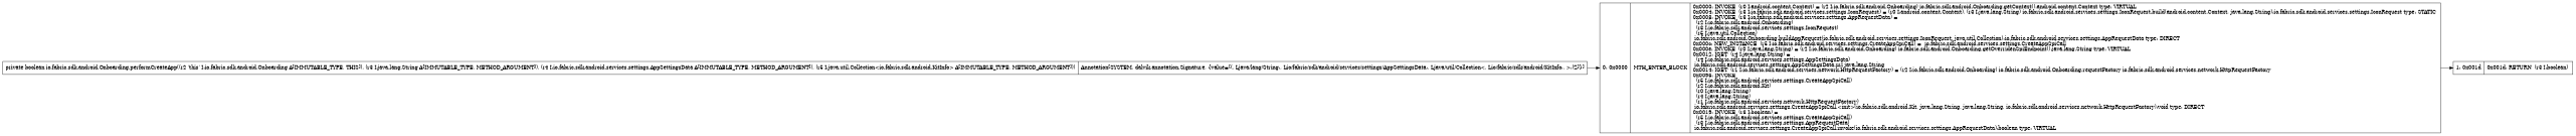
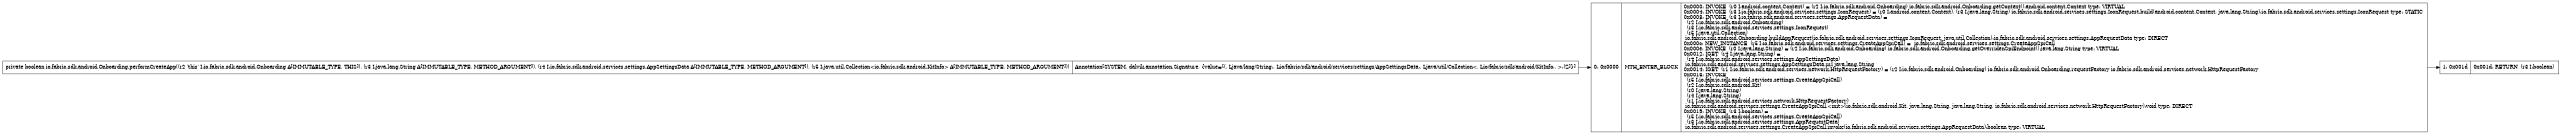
  digraph {
    rankdir=LR
    node [shape=record]
-   n1 [label="{0\:\ 0x0000|MTH_ENTER_BLOCK\l|0x0000: INVOKE  (r0 I:android.content.Context) = (r2 I:io.fabric.sdk.android.Onboarding) io.fabric.sdk.android.Onboarding.getContext():android.content.Context type: VIRTUAL \l0x0004: INVOKE  (r3 I:io.fabric.sdk.android.services.settings.IconRequest) = (r0 I:android.content.Context), (r3 I:java.lang.String) io.fabric.sdk.android.services.settings.IconRequest.build(android.content.Context, java.lang.String):io.fabric.sdk.android.services.settings.IconRequest type: STATIC \l0x0008: INVOKE  (r3 I:io.fabric.sdk.android.services.settings.AppRequestData) = \l  (r2 I:io.fabric.sdk.android.Onboarding)\l  (r3 I:io.fabric.sdk.android.services.settings.IconRequest)\l  (r5 I:java.util.Collection)\l io.fabric.sdk.android.Onboarding.buildAppRequest(io.fabric.sdk.android.services.settings.IconRequest, java.util.Collection):io.fabric.sdk.android.services.settings.AppRequestData type: DIRECT \l0x000c: NEW_INSTANCE  (r5 I:io.fabric.sdk.android.services.settings.CreateAppSpiCall) =  io.fabric.sdk.android.services.settings.CreateAppSpiCall \l0x000e: INVOKE  (r0 I:java.lang.String) = (r2 I:io.fabric.sdk.android.Onboarding) io.fabric.sdk.android.Onboarding.getOverridenSpiEndpoint():java.lang.String type: VIRTUAL \l0x0012: IGET  (r4 I:java.lang.String) = \l  (r4 I:io.fabric.sdk.android.services.settings.AppSettingsData)\l io.fabric.sdk.android.services.settings.AppSettingsData.url java.lang.String \l0x0014: IGET  (r1 I:io.fabric.sdk.android.services.network.HttpRequestFactory) = (r2 I:io.fabric.sdk.android.Onboarding) io.fabric.sdk.android.Onboarding.requestFactory io.fabric.sdk.android.services.network.HttpRequestFactory \l0x0096: INVOKE  \l  (r5 I:io.fabric.sdk.android.services.settings.CreateAppSpiCall)\l  (r2 I:io.fabric.sdk.android.Kit)\l  (r0 I:java.lang.String)\l  (r4 I:java.lang.String)\l  (r1 I:io.fabric.sdk.android.services.network.HttpRequestFactory)\l io.fabric.sdk.android.services.settings.CreateAppSpiCall.\<init\>(io.fabric.sdk.android.Kit, java.lang.String, java.lang.String, io.fabric.sdk.android.services.network.HttpRequestFactory):void type: DIRECT \l0x0019: INVOKE  (r3 I:boolean) = \l  (r5 I:io.fabric.sdk.android.services.settings.CreateAppSpiCall)\l  (r3 I:io.fabric.sdk.android.services.settings.AppRequestData)\l io.fabric.sdk.android.services.settings.CreateAppSpiCall.invoke(io.fabric.sdk.android.services.settings.AppRequestData):boolean type: VIRTUAL \l}"]
+   n1 [label="{0\:\ 0x0000|MTH_ENTER_BLOCK\l|0x0000: INVOKE  (r0 I:android.content.Context) = (r2 I:io.fabric.sdk.android.Onboarding) io.fabric.sdk.android.Onboarding.getContext():android.content.Context type: VIRTUAL \l0x0004: INVOKE  (r3 I:io.fabric.sdk.android.services.settings.IconRequest) = (r0 I:android.content.Context), (r3 I:java.lang.String) io.fabric.sdk.android.services.settings.IconRequest.build(android.content.Context, java.lang.String):io.fabric.sdk.android.services.settings.IconRequest type: STATIC \l0x0008: INVOKE  (r3 I:io.fabric.sdk.android.services.settings.AppRequestData) = \l  (r2 I:io.fabric.sdk.android.Onboarding)\l  (r3 I:io.fabric.sdk.android.services.settings.IconRequest)\l  (r5 I:java.util.Collection)\l io.fabric.sdk.android.Onboarding.buildAppRequest(io.fabric.sdk.android.services.settings.IconRequest, java.util.Collection):io.fabric.sdk.android.services.settings.AppRequestData type: DIRECT \l0x000c: NEW_INSTANCE  (r5 I:io.fabric.sdk.android.services.settings.CreateAppSpiCall) =  io.fabric.sdk.android.services.settings.CreateAppSpiCall \l0x000e: INVOKE  (r0 I:java.lang.String) = (r2 I:io.fabric.sdk.android.Onboarding) io.fabric.sdk.android.Onboarding.getOverridenSpiEndpoint():java.lang.String type: VIRTUAL \l0x0012: IGET  (r4 I:java.lang.String) = \l  (r4 I:io.fabric.sdk.android.services.settings.AppSettingsData)\l io.fabric.sdk.android.services.settings.AppSettingsData.url java.lang.String \l0x0014: IGET  (r1 I:io.fabric.sdk.android.services.network.HttpRequestFactory) = (r2 I:io.fabric.sdk.android.Onboarding) io.fabric.sdk.android.Onboarding.requestFactory io.fabric.sdk.android.services.network.HttpRequestFactory \l0x0016: INVOKE  \l  (r5 I:io.fabric.sdk.android.services.settings.CreateAppSpiCall)\l  (r2 I:io.fabric.sdk.android.Kit)\l  (r0 I:java.lang.String)\l  (r4 I:java.lang.String)\l  (r1 I:io.fabric.sdk.android.services.network.HttpRequestFactory)\l io.fabric.sdk.android.services.settings.CreateAppSpiCall.\<init\>(io.fabric.sdk.android.Kit, java.lang.String, java.lang.String, io.fabric.sdk.android.services.network.HttpRequestFactory):void type: DIRECT \l0x0019: INVOKE  (r3 I:boolean) = \l  (r5 I:io.fabric.sdk.android.services.settings.CreateAppSpiCall)\l  (r3 I:io.fabric.sdk.android.services.settings.AppRequestData)\l io.fabric.sdk.android.services.settings.CreateAppSpiCall.invoke(io.fabric.sdk.android.services.settings.AppRequestData):boolean type: VIRTUAL \l}"]
    n2 [label="{1\:\ 0x001d|0x001d: RETURN  (r3 I:boolean) \l}"]
    n3 [label="{private boolean io.fabric.sdk.android.Onboarding.performCreateApp((r2 'this' I:io.fabric.sdk.android.Onboarding A[IMMUTABLE_TYPE, THIS]), (r3 I:java.lang.String A[IMMUTABLE_TYPE, METHOD_ARGUMENT]), (r4 I:io.fabric.sdk.android.services.settings.AppSettingsData A[IMMUTABLE_TYPE, METHOD_ARGUMENT]), (r5 I:java.util.Collection\<io.fabric.sdk.android.KitInfo\> A[IMMUTABLE_TYPE, METHOD_ARGUMENT]))  | Annotation[SYSTEM, dalvik.annotation.Signature, \{value=[(, Ljava\/lang\/String;, Lio\/fabric\/sdk\/android\/services\/settings\/AppSettingsData;, Ljava\/util\/Collection\<, Lio\/fabric\/sdk\/android\/KitInfo;, \>;)Z]\}]\l}"]
    n1 -> n2
    n3 -> n1
  }
